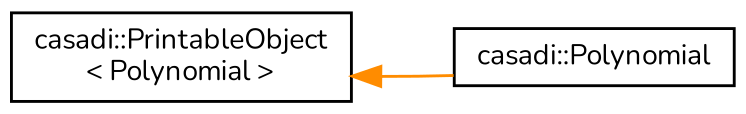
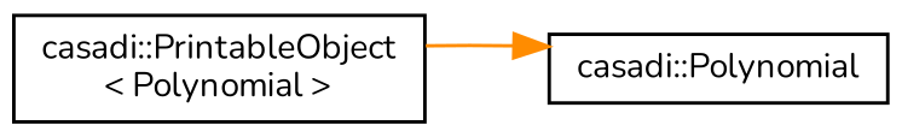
  digraph {
    rankdir=LR
    fontname=Nunito
    node [color=black fillcolor=white fontname=Nunito fontsize=10 shape=record style=filled]
    n1 [height=0.2 label="casadi::PrintableObject\l\< Polynomial \>" width=0.4]
    n2 [height=0.2 label="casadi::Polynomial" width=0.4]
-   n1 -> n2 [color=darkorange dir=back fontname=Nunito fontsize=10 labelfontname="FreeSans.ttf" labelfontsize=10 style=solid]
+   n2 -> n1 [color=darkorange dir=back fontname=Nunito fontsize=10 labelfontname="FreeSans.ttf" labelfontsize=10 style=solid]
  }
